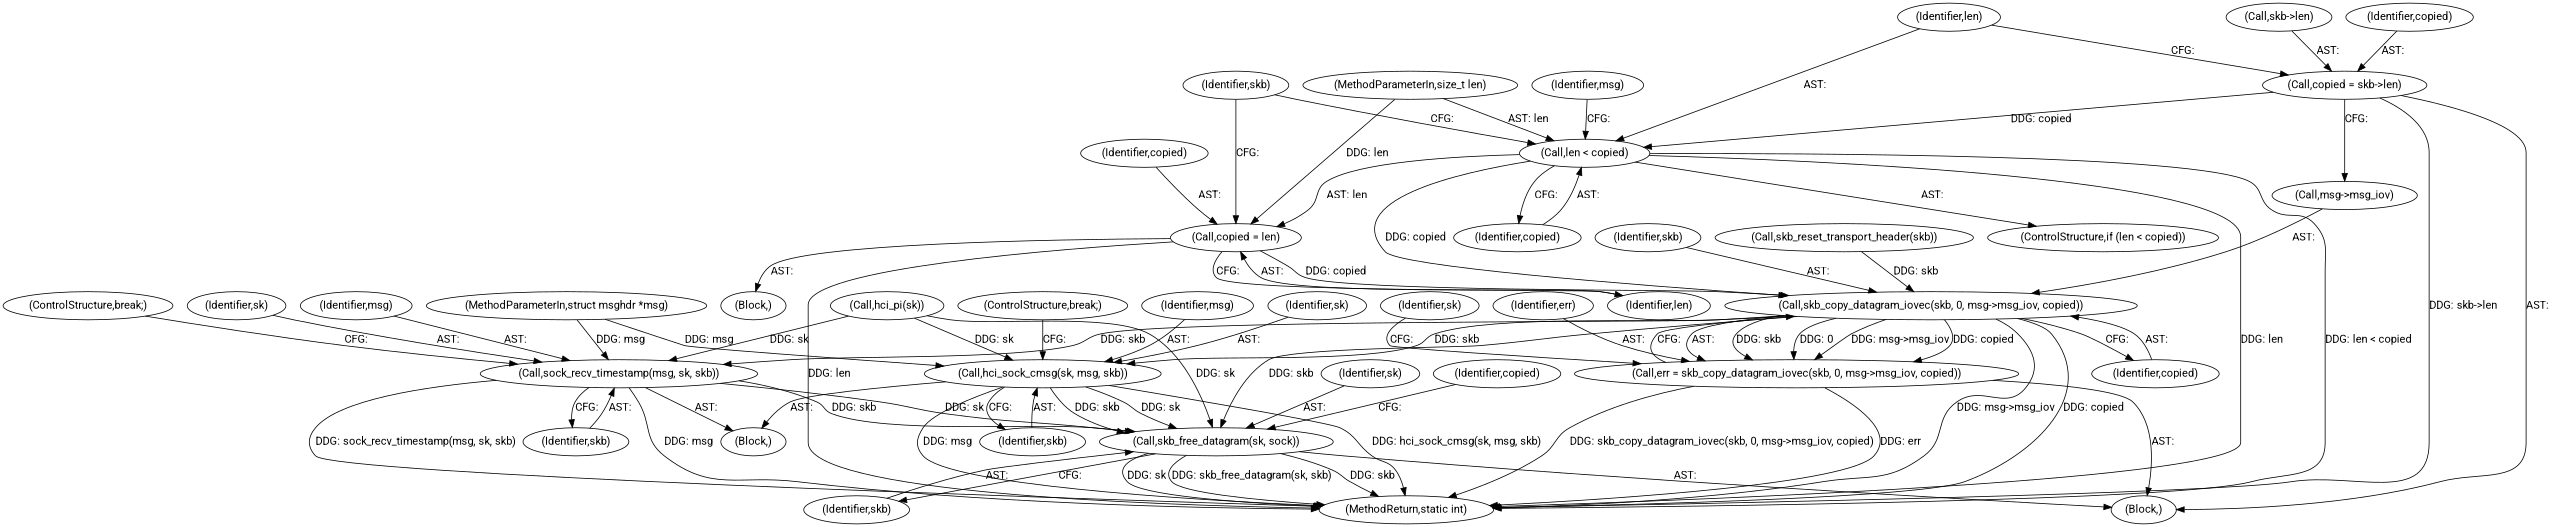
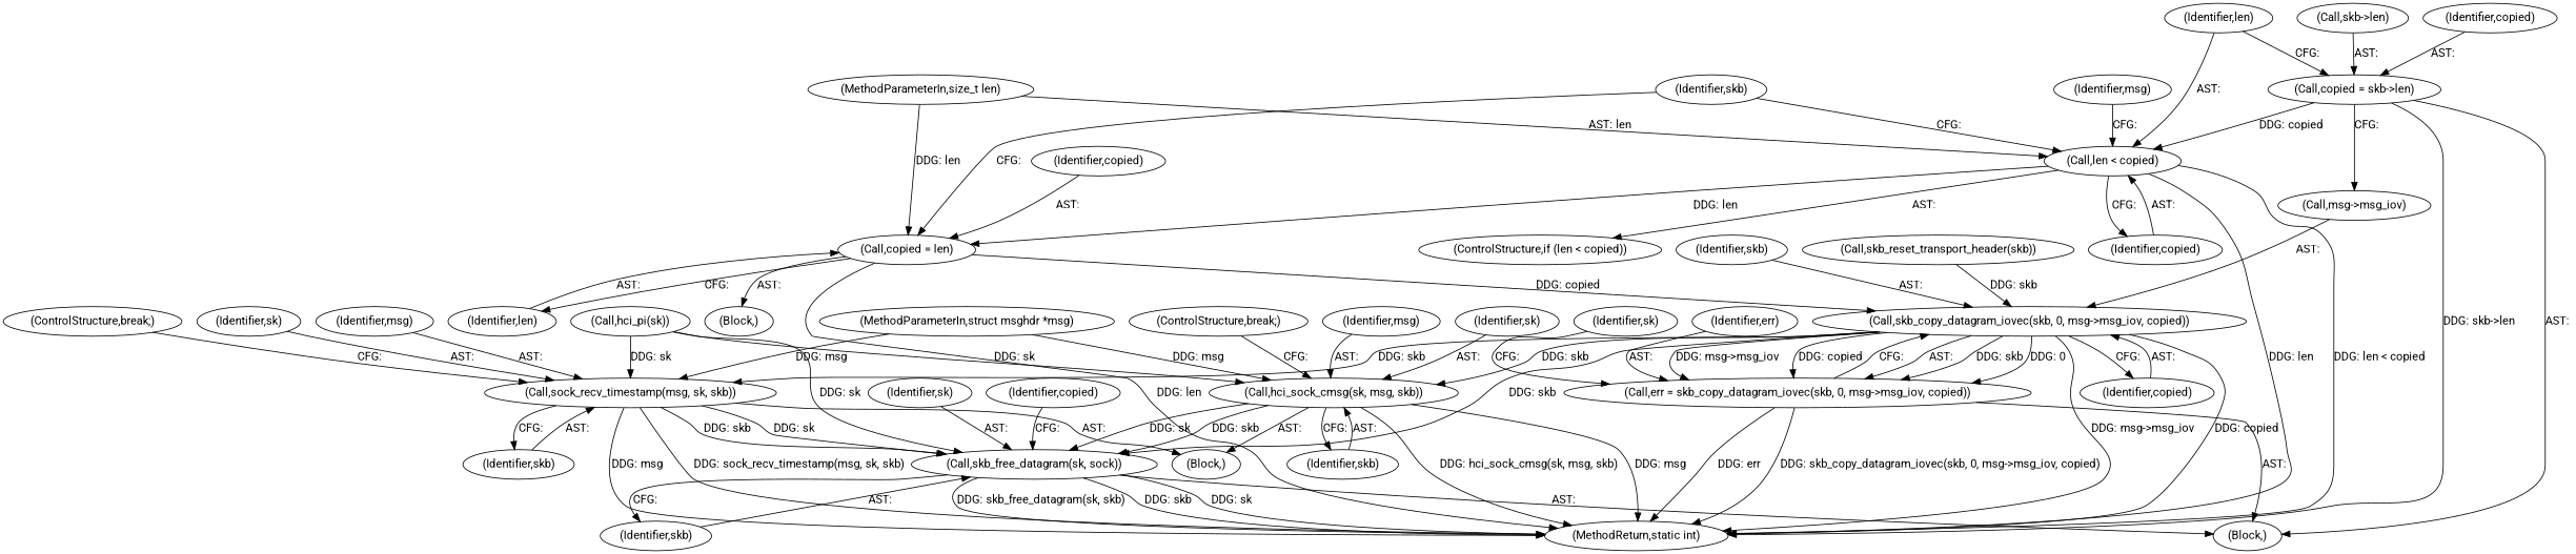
  digraph {
    fontname=Roboto
    node [fontname=Roboto]
    edge [fontname=Roboto]
    n1 [label="(Call,copied = skb->len)"]
    n2 [label="(Call,len < copied)"]
    n3 [label="(Block,)"]
    n4 [label="(MethodReturn,static int)"]
    n5 [label="(Call,msg->msg_iov)"]
    n6 [label="(Call,copied = len)"]
    n7 [label="(Call,skb_copy_datagram_iovec(skb, 0, msg->msg_iov, copied))"]
    n8 [label="(ControlStructure,if (len < copied))"]
    n9 [label="(Identifier,copied)"]
    n10 [label="(Call,skb->len)"]
    n11 [label="(Identifier,len)"]
    n12 [label="(Block,)"]
    n13 [label="(Call,err = skb_copy_datagram_iovec(skb, 0, msg->msg_iov, copied))"]
    n14 [label="(Call,hci_sock_cmsg(sk, msg, skb))"]
    n15 [label="(Call,skb_free_datagram(sk, sock))"]
    n16 [label="(Call,sock_recv_timestamp(msg, sk, skb))"]
    n17 [label="(Identifier,copied)"]
    n18 [label="(Block,)"]
    n19 [label="(Identifier,skb)"]
    n20 [label="(Identifier,skb)"]
    n21 [label="(Identifier,skb)"]
    n22 [label="(Identifier,skb)"]
    n23 [label="(Identifier,sk)"]
    n24 [label="(Identifier,len)"]
    n25 [label="(Identifier,skb)"]
    n26 [label="(ControlStructure,break;)"]
    n27 [label="(Identifier,msg)"]
    n28 [label="(Identifier,sk)"]
    n29 [label="(Identifier,sk)"]
    n30 [label="(Identifier,copied)"]
    n31 [label="(Identifier,msg)"]
    n32 [label="(Identifier,sk)"]
    n33 [label="(Identifier,copied)"]
    n34 [label="(MethodParameterIn,struct msghdr *msg)"]
    n35 [label="(Identifier,err)"]
    n36 [label="(Identifier,copied)"]
    n37 [label="(Call,skb_reset_transport_header(skb))"]
    n38 [label="(ControlStructure,break;)"]
    n39 [label="(MethodParameterIn,size_t len)"]
    n40 [label="(Call,hci_pi(sk))"]
    n41 [label="(Identifier,msg)"]
    n1 -> n2 [label="DDG: copied"]
    n1 -> n3 [label="AST: "]
    n1 -> n4 [label="DDG: skb->len"]
    n1 -> n5 [label="CFG: "]
    n2 -> n4 [label="DDG: len < copied"]
    n2 -> n4 [label="DDG: len"]
-   n2 -> n6 [label="AST: len"]
-   n2 -> n7 [label="DDG: copied"]
+   n2 -> n6 [label="DDG: len"]
    n2 -> n8 [label="AST: "]
    n2 -> n9 [label="CFG: "]
    n5 -> n7 [label="AST: "]
    n6 -> n4 [label="DDG: len"]
    n6 -> n7 [label="DDG: copied"]
    n6 -> n11 [label="CFG: "]
    n6 -> n12 [label="AST: "]
    n7 -> n4 [label="DDG: copied"]
    n7 -> n4 [label="DDG: msg->msg_iov"]
    n7 -> n13 [label="AST: "]
    n7 -> n13 [label="DDG: skb"]
    n7 -> n13 [label="DDG: 0"]
    n7 -> n13 [label="DDG: msg->msg_iov"]
    n7 -> n13 [label="DDG: copied"]
    n7 -> n14 [label="DDG: skb"]
    n7 -> n15 [label="DDG: skb"]
    n7 -> n16 [label="DDG: skb"]
    n7 -> n17 [label="CFG: "]
    n9 -> n2 [label="AST: "]
    n10 -> n1 [label="AST: "]
    n11 -> n6 [label="AST: "]
    n13 -> n3 [label="AST: "]
    n13 -> n4 [label="DDG: skb_copy_datagram_iovec(skb, 0, msg->msg_iov, copied)"]
    n13 -> n4 [label="DDG: err"]
    n13 -> n7 [label="CFG: "]
    n14 -> n4 [label="DDG: hci_sock_cmsg(sk, msg, skb)"]
    n14 -> n4 [label="DDG: msg"]
    n14 -> n15 [label="DDG: sk"]
    n14 -> n15 [label="DDG: skb"]
    n14 -> n18 [label="AST: "]
    n14 -> n19 [label="CFG: "]
    n15 -> n3 [label="AST: "]
    n15 -> n4 [label="DDG: skb_free_datagram(sk, skb)"]
    n15 -> n4 [label="DDG: skb"]
    n15 -> n4 [label="DDG: sk"]
    n15 -> n20 [label="CFG: "]
    n16 -> n4 [label="DDG: msg"]
    n16 -> n4 [label="DDG: sock_recv_timestamp(msg, sk, skb)"]
    n16 -> n15 [label="DDG: sk"]
    n16 -> n15 [label="DDG: skb"]
    n16 -> n18 [label="AST: "]
    n16 -> n21 [label="CFG: "]
    n17 -> n7 [label="AST: "]
    n19 -> n14 [label="AST: "]
    n20 -> n15 [label="AST: "]
    n21 -> n16 [label="AST: "]
    n22 -> n2 [label="CFG: "]
    n22 -> n6 [label="CFG: "]
    n23 -> n15 [label="AST: "]
    n24 -> n1 [label="CFG: "]
    n24 -> n2 [label="AST: "]
    n25 -> n7 [label="AST: "]
    n26 -> n14 [label="CFG: "]
    n27 -> n14 [label="AST: "]
    n28 -> n16 [label="AST: "]
    n29 -> n13 [label="CFG: "]
    n30 -> n1 [label="AST: "]
    n31 -> n2 [label="CFG: "]
    n32 -> n14 [label="AST: "]
    n33 -> n6 [label="AST: "]
    n34 -> n14 [label="DDG: msg"]
    n34 -> n16 [label="DDG: msg"]
    n35 -> n13 [label="AST: "]
    n36 -> n15 [label="CFG: "]
    n37 -> n7 [label="DDG: skb"]
    n38 -> n16 [label="CFG: "]
    n39 -> n2 [label="AST: len"]
    n39 -> n6 [label="DDG: len"]
    n40 -> n14 [label="DDG: sk"]
    n40 -> n15 [label="DDG: sk"]
    n40 -> n16 [label="DDG: sk"]
    n41 -> n16 [label="AST: "]
  }
